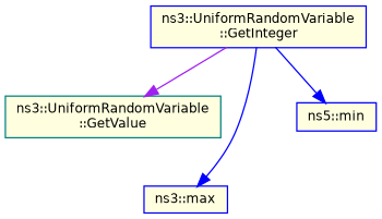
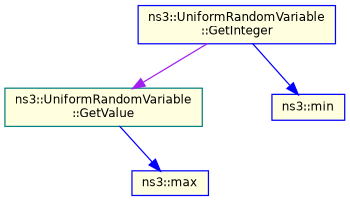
  digraph {
    rankdir=TB
    node [color=blue fillcolor=lightyellow fontname=Helvetica fontsize=10 shape=record style=filled]
    edge [color=blue fontname=Helvetica fontsize=10 labelfontname=Helvetica labelfontsize=10 style=solid]
    n1 [height=0.2 label="ns3::UniformRandomVariable\l::GetInteger" width=0.4]
    n2 [color=teal height=0.2 label="ns3::UniformRandomVariable\l::GetValue" width=0.4]
    n3 [height=0.2 label="ns3::max" width=0.4]
-   n4 [height=0.2 label="ns5::min" width=0.4]
+   n4 [height=0.2 label="ns3::min" width=0.4]
    n1 -> n2 [color=purple]
-   n1 -> n3
+   n2 -> n3
    n1 -> n4
  }
